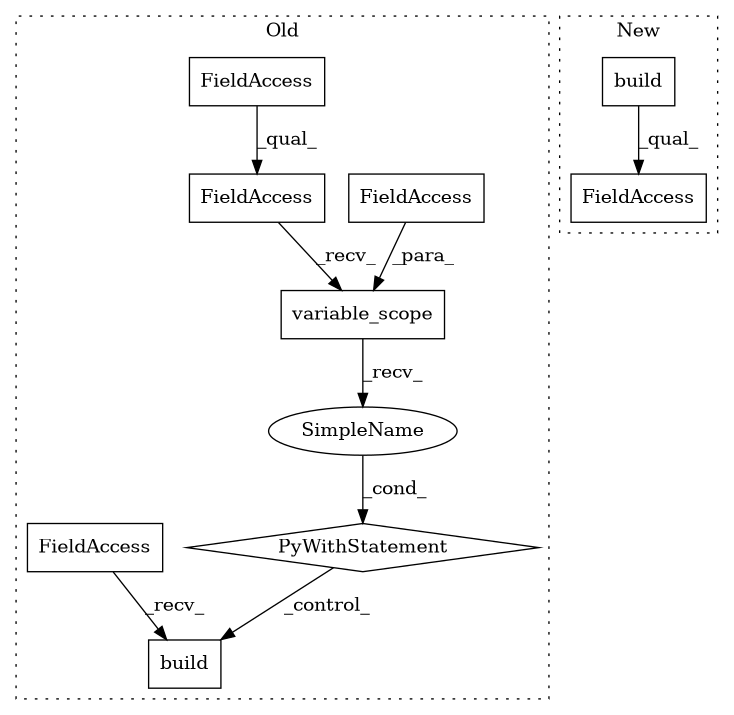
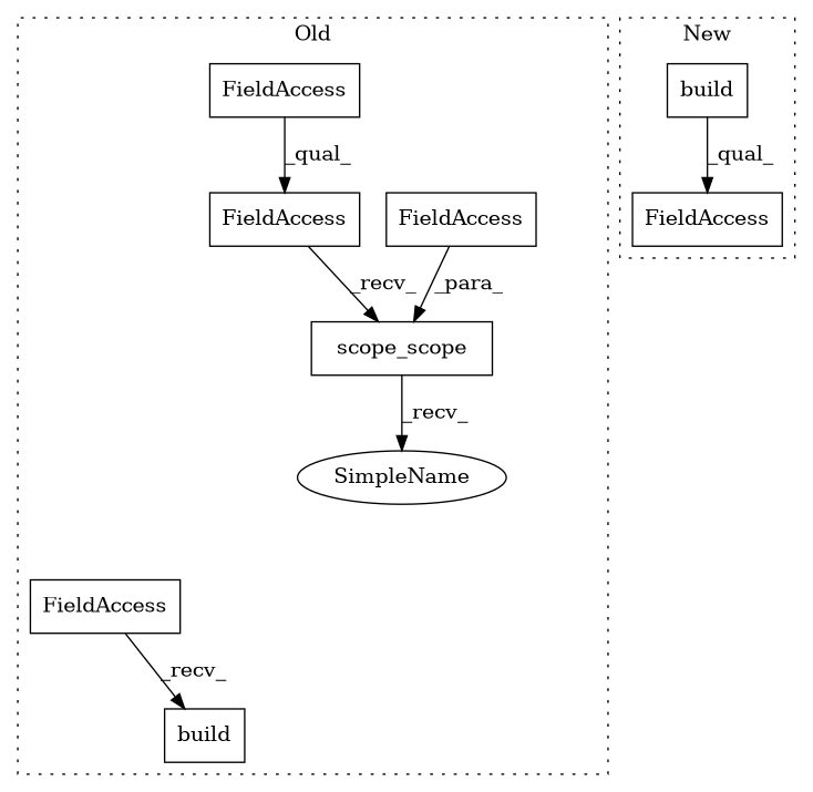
  digraph {
    node [a=22 l=20 s=2967 shape=box]
-   n1 [a=32 l="15,1" label=variable_scope s="2988,3023"]
-   n2 [a=104 l="10,2" label=PyWithStatement s="2957,3024" shape=diamond]
+   n1 [a=32 l="15,1" label=scope_scope s="2988,3023"]
    n3 [label=FieldAccess s=3003]
    n4 [a=42 label=SimpleName shape=ellipse l="" s=""]
    n5 [a=32 l="6,1" label=build s="3052,3074"]
    n6 [label=FieldAccess]
    n7 [l=17 label=FieldAccess]
    n8 [l=10 label=FieldAccess s=3041]
    n9 [a=32 l="6,1" label=build s="1432,1450"]
    n10 [l=35 label=FieldAccess s=1424]
    subgraph cluster_1 {
      label=Old
      style=dotted
      n1
-     n2
      n3
      n4
      n5
      n6
      n7
      n8
    }
    subgraph cluster_2 {
      label=New
      style=dotted
      n9
      n10
    }
    n1 -> n4 [label=_recv_]
-   n2 -> n5 [label=_control_]
    n3 -> n1 [label=_para_]
-   n4 -> n2 [label=_cond_]
    n6 -> n1 [label=_recv_]
    n7 -> n6 [label=_qual_]
    n8 -> n5 [label=_recv_]
    n9 -> n10 [label=_qual_]
  }
